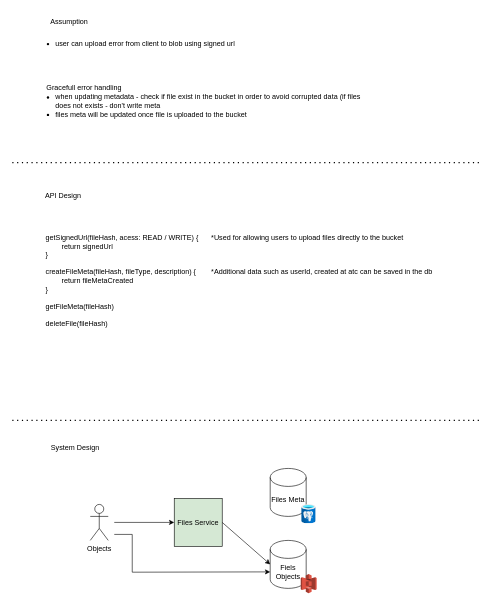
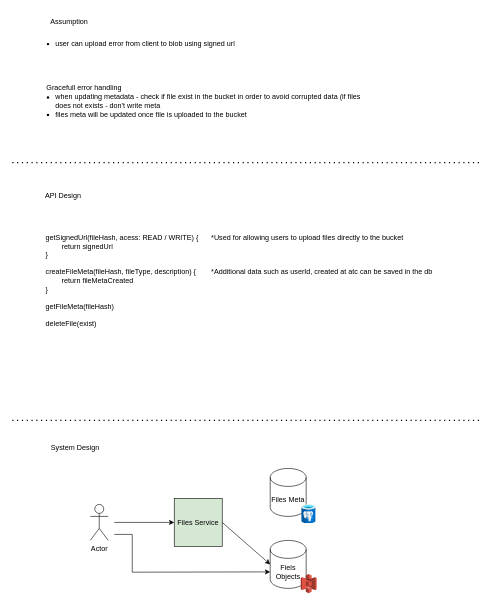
  <mxCell id="0" />
  <mxCell id="1" parent="0" />
- <mxCell id="2" value="Objects" style="shape=umlActor;verticalLabelPosition=bottom;verticalAlign=top;html=1;outlineConnect=0;" vertex="1" parent="1"><mxGeometry x="150" y="840" width="30" height="60" as="geometry" /></mxCell>
+ <mxCell id="2" value="Actor" style="shape=umlActor;verticalLabelPosition=bottom;verticalAlign=top;html=1;outlineConnect=0;" vertex="1" parent="1"><mxGeometry x="150" y="840" width="30" height="60" as="geometry" /></mxCell>
  <mxCell id="3" value="Files Service" style="whiteSpace=wrap;html=1;aspect=fixed;fillColor=#d5e8d4;" vertex="1" parent="1"><mxGeometry x="290" y="830" width="80" height="80" as="geometry" /></mxCell>
  <mxCell id="4" value="Files Meta" style="shape=cylinder3;whiteSpace=wrap;html=1;boundedLbl=1;backgroundOutline=1;size=15;" vertex="1" parent="1"><mxGeometry x="450" y="780" width="60" height="80" as="geometry" /></mxCell>
  <mxCell id="5" value="Fiels Objects" style="shape=cylinder3;whiteSpace=wrap;html=1;boundedLbl=1;backgroundOutline=1;size=15;" vertex="1" parent="1"><mxGeometry x="450" y="900" width="60" height="80" as="geometry" /></mxCell>
  <mxCell id="6" value="" style="outlineConnect=0;dashed=0;verticalLabelPosition=bottom;verticalAlign=top;align=center;html=1;shape=mxgraph.aws3.s3;fillColor=#E05243;gradientColor=none;" vertex="1" parent="1"><mxGeometry x="501" y="956" width="26.5" height="32.22" as="geometry" /></mxCell>
  <mxCell id="7" value="" style="image;aspect=fixed;html=1;points=[];align=center;fontSize=12;image=img/lib/azure2/databases/Azure_Database_PostgreSQL_Server.svg;" vertex="1" parent="1"><mxGeometry x="502.25" y="840" width="24" height="32" as="geometry" /></mxCell>
  <mxCell id="8" value="" style="endArrow=classic;html=1;rounded=0;entryX=0;entryY=0.5;entryDx=0;entryDy=0;" edge="1" parent="1" target="3"><mxGeometry width="50" height="50" relative="1" as="geometry"><mxPoint x="190" y="870" as="sourcePoint" /><mxPoint x="720" y="720" as="targetPoint" /></mxGeometry></mxCell>
  <mxCell id="9" value="" style="endArrow=classic;html=1;rounded=0;entryX=0;entryY=0;entryDx=0;entryDy=52.5;entryPerimeter=0;" edge="1" parent="1" target="5"><mxGeometry width="50" height="50" relative="1" as="geometry"><mxPoint x="190" y="890" as="sourcePoint" /><mxPoint x="720" y="720" as="targetPoint" /><Array as="points"><mxPoint x="220" y="890" /><mxPoint x="220" y="953" /></Array></mxGeometry></mxCell>
  <mxCell id="10" value="" style="endArrow=classic;html=1;rounded=0;exitX=1;exitY=0.5;exitDx=0;exitDy=0;entryX=0;entryY=0.5;entryDx=0;entryDy=0;entryPerimeter=0;" edge="1" parent="1" source="3" target="5"><mxGeometry width="50" height="50" relative="1" as="geometry"><mxPoint x="670" y="770" as="sourcePoint" /><mxPoint x="720" y="720" as="targetPoint" /></mxGeometry></mxCell>
  <mxCell id="11" value="" style="endArrow=none;dashed=1;html=1;dashPattern=1 3;strokeWidth=2;rounded=0;" edge="1" parent="1"><mxGeometry width="50" height="50" relative="1" as="geometry"><mxPoint y="700" as="sourcePoint" x="20" /><mxPoint x="800" y="700" as="targetPoint" /></mxGeometry></mxCell>
  <mxCell id="12" value="API Design" style="text;html=1;align=center;verticalAlign=middle;whiteSpace=wrap;rounded=0;" vertex="1" parent="1"><mxGeometry x="40" y="310" width="130" height="30" as="geometry" /></mxCell>
  <mxCell id="13" value="System Design" style="text;html=1;align=center;verticalAlign=middle;whiteSpace=wrap;rounded=0;" vertex="1" parent="1"><mxGeometry x="60" y="730" width="130" height="30" as="geometry" /></mxCell>
- <mxCell id="14" value="getSignedUrl(fileHash, acess: READ / WRITE) {&lt;div&gt;&lt;span style=&quot;white-space: pre;&quot;&gt;&#09;&lt;/span&gt;return signedUrl&lt;br&gt;&lt;/div&gt;&lt;div&gt;}&lt;/div&gt;&lt;div&gt;&lt;br&gt;&lt;/div&gt;&lt;div&gt;&lt;div&gt;&lt;span style=&quot;background-color: initial;&quot;&gt;createFileMeta(fileHash, fileType, description) {&lt;/span&gt;&lt;/div&gt;&lt;div&gt;&lt;span style=&quot;white-space: pre;&quot;&gt;&#09;&lt;/span&gt;return fileMetaCreated&lt;br&gt;&lt;/div&gt;&lt;div&gt;}&lt;/div&gt;&lt;/div&gt;&lt;div&gt;&lt;br&gt;&lt;/div&gt;&lt;div&gt;&lt;div&gt;&lt;span style=&quot;background-color: initial;&quot;&gt;getFileMeta(fileHash)&amp;nbsp;&lt;/span&gt;&lt;/div&gt;&lt;/div&gt;&lt;div&gt;&lt;br&gt;&lt;/div&gt;&lt;div&gt;&lt;div&gt;&lt;span style=&quot;background-color: initial;&quot;&gt;deleteFile(fileHash)&lt;/span&gt;&lt;/div&gt;&lt;/div&gt;" style="text;html=1;align=left;verticalAlign=middle;whiteSpace=wrap;rounded=0;" vertex="1" parent="1"><mxGeometry x="74" y="344" width="440" height="246" as="geometry" /></mxCell>
+ <mxCell id="14" value="getSignedUrl(fileHash, acess: READ / WRITE) {&lt;div&gt;&lt;span style=&quot;white-space: pre;&quot;&gt;&#09;&lt;/span&gt;return signedUrl&lt;br&gt;&lt;/div&gt;&lt;div&gt;}&lt;/div&gt;&lt;div&gt;&lt;br&gt;&lt;/div&gt;&lt;div&gt;&lt;div&gt;&lt;span style=&quot;background-color: initial;&quot;&gt;createFileMeta(fileHash, fileType, description) {&lt;/span&gt;&lt;/div&gt;&lt;div&gt;&lt;span style=&quot;white-space: pre;&quot;&gt;&#09;&lt;/span&gt;return fileMetaCreated&lt;br&gt;&lt;/div&gt;&lt;div&gt;}&lt;/div&gt;&lt;/div&gt;&lt;div&gt;&lt;br&gt;&lt;/div&gt;&lt;div&gt;&lt;div&gt;&lt;span style=&quot;background-color: initial;&quot;&gt;getFileMeta(fileHash)&amp;nbsp;&lt;/span&gt;&lt;/div&gt;&lt;/div&gt;&lt;div&gt;&lt;br&gt;&lt;/div&gt;&lt;div&gt;&lt;div&gt;&lt;span style=&quot;background-color: initial;&quot;&gt;deleteFile(exist)&lt;/span&gt;&lt;/div&gt;&lt;/div&gt;" style="text;html=1;align=left;verticalAlign=middle;whiteSpace=wrap;rounded=0;" vertex="1" parent="1"><mxGeometry x="74" y="344" width="440" height="246" as="geometry" /></mxCell>
  <mxCell id="15" value="" style="endArrow=none;dashed=1;html=1;dashPattern=1 3;strokeWidth=2;rounded=0;" edge="1" parent="1"><mxGeometry width="50" height="50" relative="1" as="geometry"><mxPoint y="270" as="sourcePoint" x="20" /><mxPoint x="800" y="270" as="targetPoint" /></mxGeometry></mxCell>
  <mxCell id="16" value="Assumption" style="text;html=1;align=center;verticalAlign=middle;whiteSpace=wrap;rounded=0;" vertex="1" parent="1"><mxGeometry x="50" y="20" width="130" height="30" as="geometry" /></mxCell>
  <mxCell id="17" value="&lt;ul&gt;&lt;li&gt;user can upload error from client to blob using signed url&lt;/li&gt;&lt;/ul&gt;" style="text;html=1;align=left;verticalAlign=middle;whiteSpace=wrap;rounded=0;" vertex="1" parent="1"><mxGeometry x="50" y="57" width="370" height="30" as="geometry" /></mxCell>
  <mxCell id="18" value="Gracefull error handling" style="text;html=1;align=center;verticalAlign=middle;whiteSpace=wrap;rounded=0;" vertex="1" parent="1"><mxGeometry x="50" y="130" width="180" height="30" as="geometry" /></mxCell>
  <mxCell id="19" value="&lt;ul&gt;&lt;li&gt;when updating metadata - check if file exist in the bucket in order to avoid corrupted data (if files does not exists - don't write meta&lt;/li&gt;&lt;li&gt;files meta will be updated once file is uploaded to the bucket&lt;/li&gt;&lt;/ul&gt;" style="text;html=1;align=left;verticalAlign=middle;whiteSpace=wrap;rounded=0;" vertex="1" parent="1"><mxGeometry x="50" y="160" width="580" height="30" as="geometry" /></mxCell>
  <mxCell id="20" value="&lt;div&gt;*Additional data such as userId, created at atc can be saved in the db&lt;/div&gt;" style="text;html=1;align=left;verticalAlign=middle;whiteSpace=wrap;rounded=0;" vertex="1" parent="1"><mxGeometry x="350" y="437" width="440" height="30" as="geometry" /></mxCell>
  <mxCell id="21" value="&lt;div&gt;*Used for allowing users to upload files directly to the bucket&lt;/div&gt;" style="text;html=1;align=left;verticalAlign=middle;whiteSpace=wrap;rounded=0;" vertex="1" parent="1"><mxGeometry x="350" y="380" width="440" height="30" as="geometry" /></mxCell>
